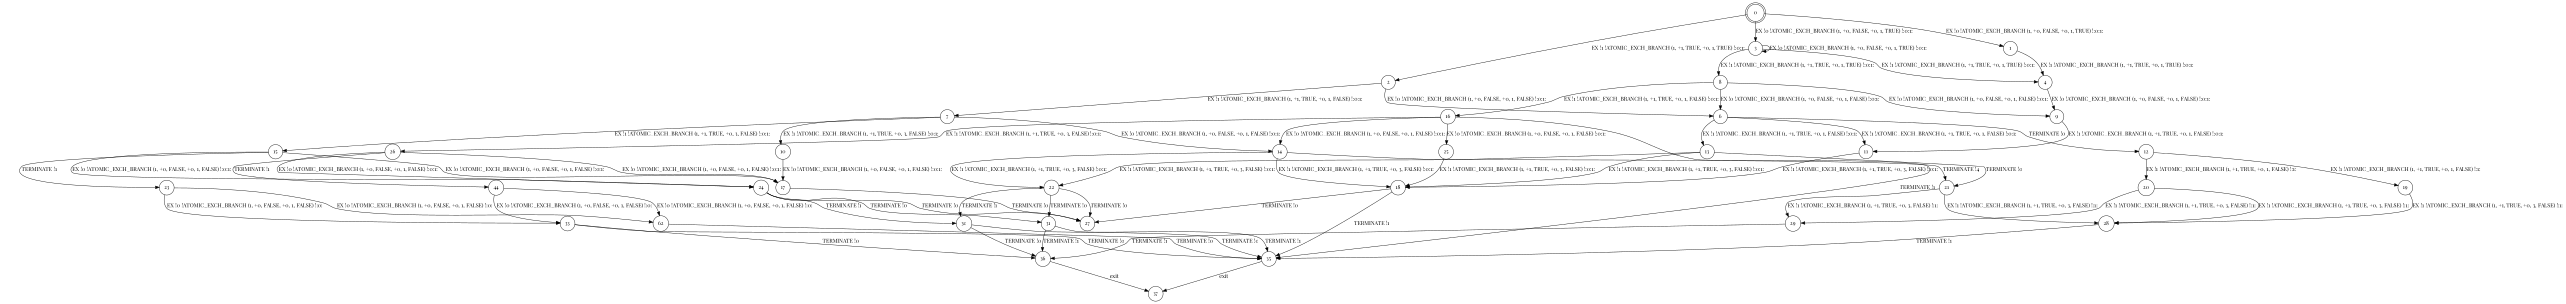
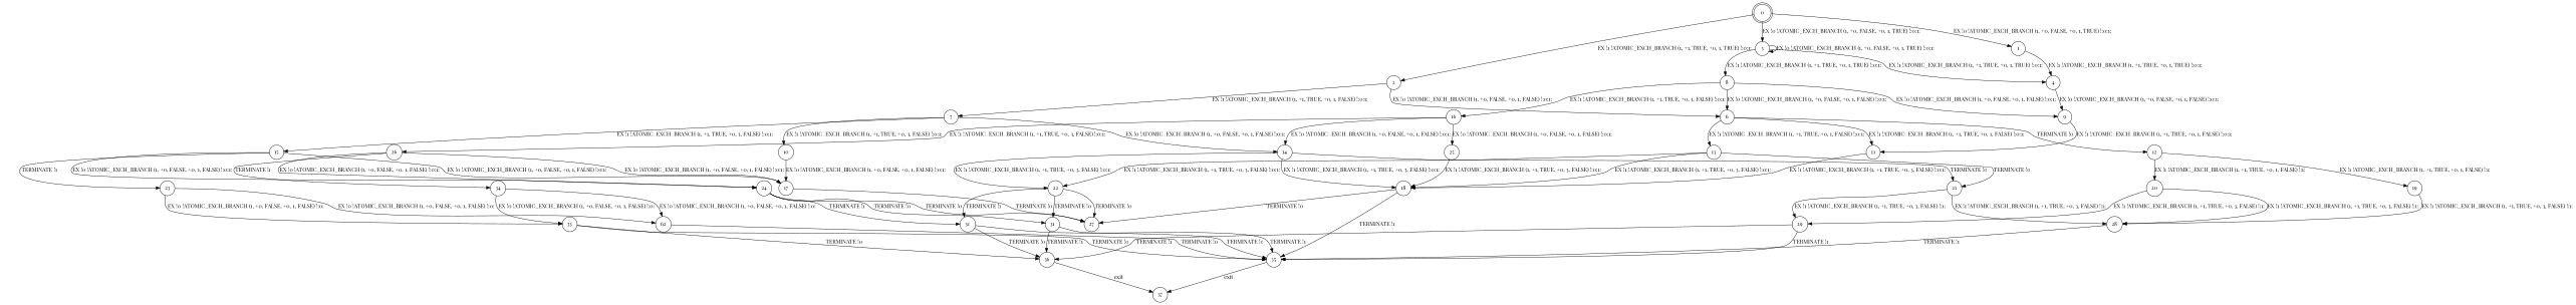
  digraph {
    fontname="Playfair Display"
    node [fontname="Playfair Display" shape=circle]
    edge [fontname="Playfair Display"]
    0 [peripheries=2]
    1
    2
    3
    4
    6
    7
    8
    9
    11
    12
    13
    10
    14
    15
    16
    17
    18
    19
    20
    21
    22
    23
    24
    25
    26
    27
    35
    28
    29
    30
    31
    n33 [label=62]
    33
-   34 [label=44]
+   34
    36
    37
    0 -> 1 [label="EX !0 !ATOMIC_EXCH_BRANCH (1, +0, FALSE, +0, 1, TRUE) !:0:1:"]
    0 -> 2 [label="EX !1 !ATOMIC_EXCH_BRANCH (1, +1, TRUE, +0, 1, TRUE) !:0:1:"]
    0 -> 3 [label="EX !0 !ATOMIC_EXCH_BRANCH (1, +0, FALSE, +0, 1, TRUE) !:0:1:"]
    1 -> 4 [label="EX !1 !ATOMIC_EXCH_BRANCH (1, +1, TRUE, +0, 1, TRUE) !:0:1:"]
    2 -> 6 [label="EX !0 !ATOMIC_EXCH_BRANCH (1, +0, FALSE, +0, 1, FALSE) !:0:1:"]
    2 -> 7 [label="EX !1 !ATOMIC_EXCH_BRANCH (1, +1, TRUE, +0, 1, FALSE) !:0:1:"]
    3 -> 3 [label="EX !0 !ATOMIC_EXCH_BRANCH (1, +0, FALSE, +0, 1, TRUE) !:0:1:"]
    3 -> 4 [label="EX !1 !ATOMIC_EXCH_BRANCH (1, +1, TRUE, +0, 1, TRUE) !:0:1:"]
    3 -> 8 [label="EX !1 !ATOMIC_EXCH_BRANCH (1, +1, TRUE, +0, 1, TRUE) !:0:1:"]
    4 -> 9 [label="EX !0 !ATOMIC_EXCH_BRANCH (1, +0, FALSE, +0, 1, FALSE) !:0:1:"]
    6 -> 11 [label="EX !1 !ATOMIC_EXCH_BRANCH (1, +1, TRUE, +0, 1, FALSE) !:0:1:"]
    6 -> 12 [label="TERMINATE !0"]
    6 -> 13 [label="EX !1 !ATOMIC_EXCH_BRANCH (1, +1, TRUE, +0, 1, FALSE) !:0:1:"]
    7 -> 10 [label="EX !1 !ATOMIC_EXCH_BRANCH (1, +1, TRUE, +0, 3, FALSE) !:0:1:"]
    7 -> 14 [label="EX !0 !ATOMIC_EXCH_BRANCH (1, +0, FALSE, +0, 1, FALSE) !:0:1:"]
    7 -> 15 [label="EX !1 !ATOMIC_EXCH_BRANCH (1, +1, TRUE, +0, 3, FALSE) !:0:1:"]
    8 -> 6 [label="EX !0 !ATOMIC_EXCH_BRANCH (1, +0, FALSE, +0, 1, FALSE) !:0:1:"]
    8 -> 9 [label="EX !0 !ATOMIC_EXCH_BRANCH (1, +0, FALSE, +0, 1, FALSE) !:0:1:"]
    8 -> 16 [label="EX !1 !ATOMIC_EXCH_BRANCH (1, +1, TRUE, +0, 1, FALSE) !:0:1:"]
    9 -> 11 [label="EX !1 !ATOMIC_EXCH_BRANCH (1, +1, TRUE, +0, 1, FALSE) !:0:1:"]
    11 -> 18 [label="EX !1 !ATOMIC_EXCH_BRANCH (1, +1, TRUE, +0, 3, FALSE) !:0:1:"]
    12 -> 19 [label="EX !1 !ATOMIC_EXCH_BRANCH (1, +1, TRUE, +0, 1, FALSE) !:1:"]
    12 -> 20 [label="EX !1 !ATOMIC_EXCH_BRANCH (1, +1, TRUE, +0, 1, FALSE) !:1:"]
    13 -> 18 [label="EX !1 !ATOMIC_EXCH_BRANCH (1, +1, TRUE, +0, 3, FALSE) !:0:1:"]
    13 -> 21 [label="TERMINATE !0"]
    13 -> 22 [label="EX !1 !ATOMIC_EXCH_BRANCH (1, +1, TRUE, +0, 3, FALSE) !:0:1:"]
    10 -> 17 [label="EX !0 !ATOMIC_EXCH_BRANCH (1, +0, FALSE, +0, 1, FALSE) !:0:1:"]
    14 -> 18 [label="EX !1 !ATOMIC_EXCH_BRANCH (1, +1, TRUE, +0, 3, FALSE) !:0:1:"]
-   14 -> 21 [label="TERMINATE !4"]
+   14 -> 21 [label="TERMINATE !0"]
    14 -> 22 [label="EX !1 !ATOMIC_EXCH_BRANCH (1, +1, TRUE, +0, 3, FALSE) !:0:1:"]
    15 -> 17 [label="EX !0 !ATOMIC_EXCH_BRANCH (1, +0, FALSE, +0, 1, FALSE) !:0:1:"]
    15 -> 23 [label="TERMINATE !1"]
    15 -> 24 [label="EX !0 !ATOMIC_EXCH_BRANCH (1, +0, FALSE, +0, 1, FALSE) !:0:1:"]
    16 -> 14 [label="EX !0 !ATOMIC_EXCH_BRANCH (1, +0, FALSE, +0, 1, FALSE) !:0:1:"]
    16 -> 25 [label="EX !0 !ATOMIC_EXCH_BRANCH (1, +0, FALSE, +0, 1, FALSE) !:0:1:"]
    16 -> 26 [label="EX !1 !ATOMIC_EXCH_BRANCH (1, +1, TRUE, +0, 3, FALSE) !:0:1:"]
    17 -> 27 [label="TERMINATE !0"]
    18 -> 27 [label="TERMINATE !0"]
    18 -> 35 [label="TERMINATE !1"]
    19 -> 28 [label="EX !1 !ATOMIC_EXCH_BRANCH (1, +1, TRUE, +0, 3, FALSE) !:1:"]
    20 -> 28 [label="EX !1 !ATOMIC_EXCH_BRANCH (1, +1, TRUE, +0, 3, FALSE) !:1:"]
    20 -> 29 [label="EX !1 !ATOMIC_EXCH_BRANCH (1, +1, TRUE, +0, 3, FALSE) !:1:"]
    21 -> 28 [label="EX !1 !ATOMIC_EXCH_BRANCH (1, +1, TRUE, +0, 3, FALSE) !:1:"]
    21 -> 29 [label="EX !1 !ATOMIC_EXCH_BRANCH (1, +1, TRUE, +0, 3, FALSE) !:1:"]
    22 -> 27 [label="TERMINATE !0"]
    22 -> 30 [label="TERMINATE !1"]
    22 -> 31 [label="TERMINATE !0"]
    23 -> n33 [label="EX !0 !ATOMIC_EXCH_BRANCH (1, +0, FALSE, +0, 1, FALSE) !:0:"]
    23 -> 33 [label="EX !0 !ATOMIC_EXCH_BRANCH (1, +0, FALSE, +0, 1, FALSE) !:0:"]
    24 -> 27 [label="TERMINATE !0"]
    24 -> 30 [label="TERMINATE !1"]
    24 -> 31 [label="TERMINATE !0"]
    25 -> 18 [label="EX !1 !ATOMIC_EXCH_BRANCH (1, +1, TRUE, +0, 3, FALSE) !:0:1:"]
    26 -> 17 [label="EX !0 !ATOMIC_EXCH_BRANCH (1, +0, FALSE, +0, 1, FALSE) !:0:1:"]
    26 -> 24 [label="EX !0 !ATOMIC_EXCH_BRANCH (1, +0, FALSE, +0, 1, FALSE) !:0:1:"]
    26 -> 34 [label="TERMINATE !1"]
    35 -> 37 [label=exit]
    28 -> 35 [label="TERMINATE !1"]
-   16 -> 35 [label="TERMINATE !1"]
+   29 -> 35 [label="TERMINATE !1"]
    29 -> 36 [label="TERMINATE !1"]
    30 -> 35 [label="TERMINATE !0"]
    30 -> 36 [label="TERMINATE !0"]
    31 -> 35 [label="TERMINATE !1"]
    31 -> 36 [label="TERMINATE !1"]
    n33 -> 35 [label="TERMINATE !0"]
    33 -> 35 [label="TERMINATE !0"]
    33 -> 36 [label="TERMINATE !0"]
    34 -> n33 [label="EX !0 !ATOMIC_EXCH_BRANCH (1, +0, FALSE, +0, 1, FALSE) !:0:"]
    34 -> 33 [label="EX !0 !ATOMIC_EXCH_BRANCH (1, +0, FALSE, +0, 1, FALSE) !:0:"]
    36 -> 37 [label=exit]
  }
